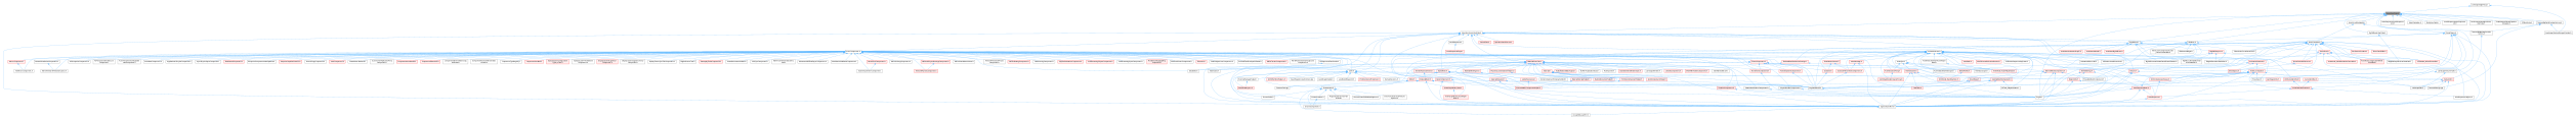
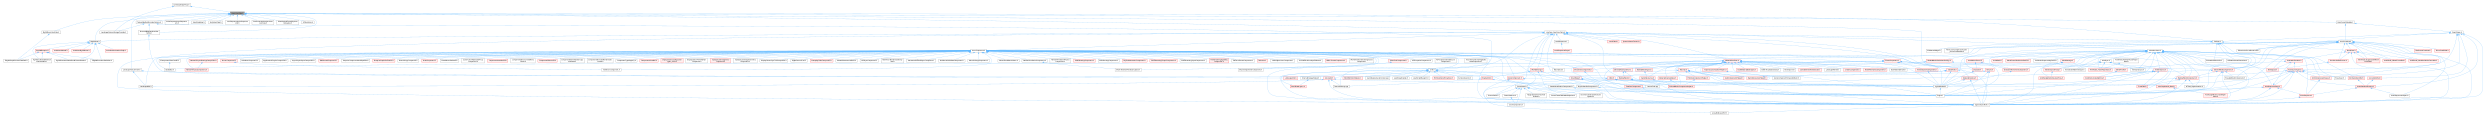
  digraph {
    fontname="Noto Sans"
    node [color=grey40 fillcolor=white fontname="Noto Sans" fontsize=10 shape=box style=filled]
    edge [color=steelblue1 dir=back fontname="Noto Sans" fontsize=10 labelfontname=Helvetica labelfontsize=10 style=solid]
    n1 [color=gray40 fillcolor=grey60 fontcolor=black height=0.2 label="AssetUserData.h" width=0.4]
    n2 [height=0.2 label="AnimCurveMetadata.h" width=0.4]
    n3 [height=0.2 label="Engine.h" width=0.4]
    n4 [height=0.2 label="Skeleton.h" width=0.4]
    n5 [height=0.2 label="AnimSequenceLevelSequence\lLink.h" width=0.4]
    n6 [height=0.2 label="AssetGuideline.h" width=0.4]
    n7 [height=0.2 label="BodyUserData.h" width=0.4]
    n8 [height=0.2 label="Interface_AssetUserData.h" width=0.4]
    n9 [height=0.2 label="RigVMHost.h" width=0.4]
    n10 [height=0.2 label="LandscapeTextureHash.h" width=0.4]
    n11 [height=0.2 label="LevelSequenceAnimSequence\lLink.h" width=0.4]
    n12 [height=0.2 label="PostProcessAnimationAsset\lUserData.h" width=0.4]
    n13 [height=0.2 label="RigVMAssetUserData.h" width=0.4]
    n14 [height=0.2 label="SubtitlesAndClosedCaptions\lDelegates.h" width=0.4]
    n15 [height=0.2 label="TextureAllMipDataProvider\lFactory.h" width=0.4]
    n16 [height=0.2 label="TextureMipDataProviderFactory.h" width=0.4]
    n17 [height=0.2 label="VPRootActor.h" width=0.4]
    n18 [height=0.2 label="BoneContainer.h" width=0.4]
    n19 [height=0.2 label="SmartName.h" width=0.4]
    n20 [color=red fillcolor="#FFF0F0" height=0.2 label="BonePose.h" width=0.4]
    n21 [color=red fillcolor="#FFF0F0" height=0.2 label="SkinnedMeshComponent.h" width=0.4]
    n22 [height=0.2 label="AnimationEditorUtils.h" width=0.4]
    n23 [height=0.2 label="AnimCurveCompressionCodec\l_UniformIndexable.h" width=0.4]
    n24 [height=0.2 label="AnimationAssetExtensions.h" width=0.4]
    n25 [height=0.2 label="SSkeletonWidget.h" width=0.4]
    n26 [height=0.2 label="EngineSharedPCH.h" width=0.4]
    n27 [color=red fillcolor="#FFF0F0" height=0.2 label="SkeletalMesh.h" width=0.4]
    n28 [height=0.2 label="GroomAsset.h" width=0.4]
    n29 [height=0.2 label="GroomCache.h" width=0.4]
    n30 [height=0.2 label="ActorComponent.h" width=0.4]
    n31 [height=0.2 label="Level.h" width=0.4]
    n32 [height=0.2 label="AnimationAsset.h" width=0.4]
    n33 [height=0.2 label="LevelSequence.h" width=0.4]
    n34 [color=red fillcolor="#FFF0F0" height=0.2 label="MaterialInterface.h" width=0.4]
    n35 [color=red fillcolor="#FFF0F0" height=0.2 label="SoundBase.h" width=0.4]
    n36 [color=red fillcolor="#FFF0F0" height=0.2 label="SoundClass.h" width=0.4]
    n37 [color=red fillcolor="#FFF0F0" height=0.2 label="SparseVolumeTexture.h" width=0.4]
    n38 [color=red fillcolor="#FFF0F0" height=0.2 label="StaticMesh.h" width=0.4]
    n39 [color=red fillcolor="#FFF0F0" height=0.2 label="Texture.h" width=0.4]
    n40 [color=red fillcolor="#FFF0F0" height=0.2 label="WorldSettings.h" width=0.4]
    n41 [color=red fillcolor="#FFF0F0" height=0.2 label="AnimNextAnimationGraph.h" width=0.4]
    n42 [color=red fillcolor="#FFF0F0" height=0.2 label="AnimNextModule.h" width=0.4]
    n43 [color=red fillcolor="#FFF0F0" height=0.2 label="AnimNextRigVMAsset.h" width=0.4]
    n44 [color=red fillcolor="#FFF0F0" height=0.2 label="RigVMBlueprint.h" width=0.4]
    n45 [height=0.2 label="RigVMCommentNodeDetailCustomization.h" width=0.4]
    n46 [height=0.2 label="RigVMLocalVariableDetail\lCustomization.h" width=0.4]
    n47 [height=0.2 label="SRigVMExecutionStackView.h" width=0.4]
    n48 [height=0.2 label="LandscapeEdgeFixup.h" width=0.4]
    n49 [height=0.2 label="LandscapeTextureStorageProvider.h" width=0.4]
    n50 [height=0.2 label="LandscapeEdit.h" width=0.4]
    n51 [color=red fillcolor="#FFF0F0" height=0.2 label="LandscapeUtils.h" width=0.4]
    n52 [height=0.2 label="SRigVMGraphPinUserDataPath.h" width=0.4]
    n53 [color=red fillcolor="#FFF0F0" height=0.2 label="Texture2D.h" width=0.4]
    n54 [height=0.2 label="Texture2DArray.cpp" width=0.4]
    n55 [color=red fillcolor="#FFF0F0" height=0.2 label="AnimCompressionTypes.h" width=0.4]
    n56 [color=red fillcolor="#FFF0F0" height=0.2 label="AnimNode_ModularVehicleController.h" width=0.4]
    n57 [color=red fillcolor="#FFF0F0" height=0.2 label="AnimNode_StageCoachWheel\lController.h" width=0.4]
    n58 [color=red fillcolor="#FFF0F0" height=0.2 label="AnimNode_WheelController.h" width=0.4]
    n59 [height=0.2 label="AnimSequenceHelpers.h" width=0.4]
    n60 [color=red fillcolor="#FFF0F0" height=0.2 label="AttributesContainer.h" width=0.4]
    n61 [color=red fillcolor="#FFF0F0" height=0.2 label="BlendSpace.h" width=0.4]
    n62 [color=red fillcolor="#FFF0F0" height=0.2 label="BoneSocketReference.h" width=0.4]
    n63 [height=0.2 label="EditorAnimCurveBoneLinks.h" width=0.4]
    n64 [height=0.2 label="EngineMinimal.h" width=0.4]
    n65 [color=red fillcolor="#FFF0F0" height=0.2 label="MirrorDataTable.h" width=0.4]
    n66 [height=0.2 label="PoseableMeshComponent.h" width=0.4]
    n67 [color=red fillcolor="#FFF0F0" height=0.2 label="SkeletalMeshReductionSettings.h" width=0.4]
    n68 [color=red fillcolor="#FFF0F0" height=0.2 label="SkinnedAssetCommon.h" width=0.4]
    n69 [color=red fillcolor="#FFF0F0" height=0.2 label="AnimCurveTypes.h" width=0.4]
    n70 [color=red fillcolor="#FFF0F0" height=0.2 label="AnimDataNotifications.h" width=0.4]
    n71 [color=red fillcolor="#FFF0F0" height=0.2 label="CurveIdentifier.h" width=0.4]
    n72 [height=0.2 label="PoseAsset.h" width=0.4]
    n73 [color=red fillcolor="#FFF0F0" height=0.2 label="AnimSequence.h" width=0.4]
    n74 [height=0.2 label="UnrealEdSharedPCH.h" width=0.4]
    n75 [color=red fillcolor="#FFF0F0" height=0.2 label="BlendProfile.h" width=0.4]
    n76 [color=red fillcolor="#FFF0F0" height=0.2 label="AnimNode_StateMachine.h" width=0.4]
    n77 [color=red fillcolor="#FFF0F0" height=0.2 label="AnimationRuntime.h" width=0.4]
    n78 [color=red fillcolor="#FFF0F0" height=0.2 label="SkinnedMeshComponentHelper.h" width=0.4]
    n79 [color=red fillcolor="#FFF0F0" height=0.2 label="SkeletalMeshComponent.h" width=0.4]
    n80 [height=0.2 label="GroomComponent.h" width=0.4]
    n81 [height=0.2 label="GroomCreateFollicleMaskOptions.h" width=0.4]
    n82 [height=0.2 label="GroomCreateStrandsTextures\lOptions.h" width=0.4]
    n83 [height=0.2 label="GroomInstance.h" width=0.4]
    n84 [height=0.2 label="NiagaraDataInterfaceHair\lStrands.h" width=0.4]
    n85 [height=0.2 label="BTTask_PlayAnimation.h" width=0.4]
    n86 [color=red fillcolor="#FFF0F0" height=0.2 label="TraceFilter.h" width=0.4]
    n87 [color=red fillcolor="#FFF0F0" height=0.2 label="AnimSequenceBase.h" width=0.4]
    n88 [height=0.2 label="AIPerceptionComponent.h" width=0.4]
    n89 [height=0.2 label="AIPerceptionStimuliSource\lComponent.h" width=0.4]
    n90 [height=0.2 label="ActorTextureStreamingBuild\lDataComponent.h" width=0.4]
    n91 [height=0.2 label="AnimNextComponent.h" width=0.4]
    n92 [height=0.2 label="ApplicationLifecycleComponent.h" width=0.4]
    n93 [height=0.2 label="AsyncPhysicsInputComponent.h" width=0.4]
    n94 [color=red fillcolor="#FFF0F0" height=0.2 label="BlackboardComponent.h" width=0.4]
    n95 [height=0.2 label="BlueprintComponentNodeSpawner.h" width=0.4]
    n96 [color=red fillcolor="#FFF0F0" height=0.2 label="BlueprintGraphDefinitions.h" width=0.4]
    n97 [height=0.2 label="BoundsCopyComponent.h" width=0.4]
    n98 [color=red fillcolor="#FFF0F0" height=0.2 label="BrainComponent.h" width=0.4]
    n99 [height=0.2 label="ChaosMoverBackend.h" width=0.4]
    n100 [color=red fillcolor="#FFF0F0" height=0.2 label="Character.h" width=0.4]
    n101 [height=0.2 label="ClusterUnionReplicatedProxy\lComponent.h" width=0.4]
    n102 [color=red fillcolor="#FFF0F0" height=0.2 label="ComponentAssetBroker.h" width=0.4]
+   n103 [height=0.2 label="ComponentEditorContextMenu\lContex.h" width=0.4]
    n104 [color=red fillcolor="#FFF0F0" height=0.2 label="ComponentEditorUtils.h" width=0.4]
    n105 [height=0.2 label="ComponentElementEditorCopy\lAndPaste.h" width=0.4]
    n106 [height=0.2 label="ComponentRecreateRenderState\lContext.h" width=0.4]
    n107 [height=0.2 label="ComponentTypeRegistry.h" width=0.4]
    n108 [color=red fillcolor="#FFF0F0" height=0.2 label="ComponentVisualizer.h" width=0.4]
    n109 [color=red fillcolor="#FFF0F0" height=0.2 label="DisplayClusterConfiguration\lTypes_ICVFX.h" width=0.4]
    n110 [height=0.2 label="DisplayClusterPreviewShare\lComponent.h" width=0.4]
    n111 [color=red fillcolor="#FFF0F0" height=0.2 label="DisplayClusterStageActor\lComponent.h" width=0.4]
    n112 [height=0.2 label="DisplayClusterStageGeometry\lComponent.h" width=0.4]
    n113 [height=0.2 label="DisplayClusterSyncTickComponent.h" width=0.4]
    n114 [height=0.2 label="DlgReferenceTree.h" width=0.4]
    n115 [color=red fillcolor="#FFF0F0" height=0.2 label="GameplayTasksComponent.h" width=0.4]
    n116 [color=red fillcolor="#FFF0F0" height=0.2 label="InputComponent.h" width=0.4]
    n117 [height=0.2 label="KismetReinstanceUtilities.h" width=0.4]
    n118 [height=0.2 label="LODSyncComponent.h" width=0.4]
    n119 [height=0.2 label="MarkActorRenderStateDirty\lTask.h" width=0.4]
    n120 [height=0.2 label="MaterialList.h" width=0.4]
    n121 [height=0.2 label="MetasoundOfflinePlayerComponent.h" width=0.4]
    n122 [height=0.2 label="ModularVehicleBaseComponent.h" width=0.4]
    n123 [color=red fillcolor="#FFF0F0" height=0.2 label="MovementComponent.h" width=0.4]
    n124 [color=red fillcolor="#FFF0F0" height=0.2 label="MoverComponent.h" width=0.4]
    n125 [height=0.2 label="NavMoverComponent.h" width=0.4]
    n126 [height=0.2 label="MoverDebugComponent.h" width=0.4]
    n127 [height=0.2 label="MoverNetworkPredictionLiaison.h" width=0.4]
    n128 [height=0.2 label="MoverStandaloneLiaison.h" width=0.4]
    n129 [color=red fillcolor="#FFF0F0" height=0.2 label="MusicClockComponent.h" width=0.4]
    n130 [height=0.2 label="MusicTempometerComponent.h" width=0.4]
    n131 [color=red fillcolor="#FFF0F0" height=0.2 label="NetworkPhysicsComponent.h" width=0.4]
    n132 [color=red fillcolor="#FFF0F0" height=0.2 label="NetworkPhysicsSettingsComponent.h" width=0.4]
    n133 [height=0.2 label="NetworkPredictionComponent.h" width=0.4]
    n134 [height=0.2 label="NetworkPredictionPhysics\lComponent.h" width=0.4]
    n135 [color=red fillcolor="#FFF0F0" height=0.2 label="PathFollowingComponent.h" width=0.4]
    n136 [height=0.2 label="PawnNoiseEmitterComponent.h" width=0.4]
    n137 [height=0.2 label="PawnSensingComponent.h" width=0.4]
    n138 [color=red fillcolor="#FFF0F0" height=0.2 label="PhysicalAnimationComponent.h" width=0.4]
    n139 [height=0.2 label="PhysicsHandleComponent.h" width=0.4]
    n140 [color=red fillcolor="#FFF0F0" height=0.2 label="PixelStreaming2InputComponent.h" width=0.4]
    n141 [height=0.2 label="PixelStreamingInputComponent.h" width=0.4]
    n142 [color=red fillcolor="#FFF0F0" height=0.2 label="PixelStreamingSignalling\lComponent.h" width=0.4]
    n143 [height=0.2 label="PlatformEventsComponent.h" width=0.4]
    n144 [height=0.2 label="SComponentClassCombo.h" width=0.4]
    n145 [height=0.2 label="SSCSEditor.h" width=0.4]
    n146 [color=red fillcolor="#FFF0F0" height=0.2 label="SceneComponent.h" width=0.4]
    n147 [color=red fillcolor="#FFF0F0" height=0.2 label="Selection.h" width=0.4]
    n148 [height=0.2 label="SmartObjectUserComponent.h" width=0.4]
    n149 [height=0.2 label="SourceEffectEnvelopeFollower.h" width=0.4]
    n150 [color=red fillcolor="#FFF0F0" height=0.2 label="TimelineComponent.h" width=0.4]
    n151 [color=red fillcolor="#FFF0F0" height=0.2 label="WaterTerrainComponent.h" width=0.4]
    n152 [height=0.2 label="WorldPartitionStreamingSource\lComponent.h" width=0.4]
    n153 [height=0.2 label="AsyncRegisterLevelContext.cpp" width=0.4]
    n154 [color=red fillcolor="#FFF0F0" height=0.2 label="Editor.h" width=0.4]
    n155 [color=red fillcolor="#FFF0F0" height=0.2 label="EngineUtils.h" width=0.4]
    n156 [height=0.2 label="ExternalPackageHelper.h" width=0.4]
    n157 [color=red fillcolor="#FFF0F0" height=0.2 label="WorldDataLayers.h" width=0.4]
    n158 [height=0.2 label="LevelDragDropOp.h" width=0.4]
    n159 [height=0.2 label="LevelScriptBlueprint.h" width=0.4]
    n160 [color=red fillcolor="#FFF0F0" height=0.2 label="PrimitiveSceneProxyDesc.h" width=0.4]
    n161 [height=0.2 label="SurfaceIterators.h" width=0.4]
    n162 [color=red fillcolor="#FFF0F0" height=0.2 label="WorldPartitionHelpers.h" width=0.4]
    n163 [color=red fillcolor="#FFF0F0" height=0.2 label="AnimGraphNode_Base.h" width=0.4]
    n164 [color=red fillcolor="#FFF0F0" height=0.2 label="AnimGraphNode_AssetPlayer\lBase.h" width=0.4]
    n165 [height=0.2 label="ActiveStateMachineScope.h" width=0.4]
    n166 [color=red fillcolor="#FFF0F0" height=0.2 label="AnimBank.h" width=0.4]
    n167 [color=red fillcolor="#FFF0F0" height=0.2 label="AnimInstance.h" width=0.4]
    n168 [color=red fillcolor="#FFF0F0" height=0.2 label="AnimInstanceProxy.h" width=0.4]
    n169 [color=red fillcolor="#FFF0F0" height=0.2 label="AnimSingleNodeInstanceProxy.h" width=0.4]
    n170 [color=red fillcolor="#FFF0F0" height=0.2 label="AnimMontage.h" width=0.4]
    n171 [color=red fillcolor="#FFF0F0" height=0.2 label="CharacterMovementComponent.h" width=0.4]
    n172 [color=red fillcolor="#FFF0F0" height=0.2 label="AnimNode_AssetPlayerBase.h" width=0.4]
    n173 [height=0.2 label="AnimNode_RelevantAssetPlayer\lBase.h" width=0.4]
    n174 [height=0.2 label="AnimSync.h" width=0.4]
    n175 [height=0.2 label="AnimSyncScope.h" width=0.4]
    n176 [color=red fillcolor="#FFF0F0" height=0.2 label="AttributeIdentifier.h" width=0.4]
    n177 [color=red fillcolor="#FFF0F0" height=0.2 label="MovieSceneStitchAnimSection.h" width=0.4]
    n178 [height=0.2 label="PushAnimSequenceKeyframe.h" width=0.4]
    n179 [color=red fillcolor="#FFF0F0" height=0.2 label="RootMotionSource.h" width=0.4]
    n180 [color=red fillcolor="#FFF0F0" height=0.2 label="LevelSequencePlayer.h" width=0.4]
    n181 [height=0.2 label="FractureTool.cpp" width=0.4]
    n182 [color=red fillcolor="#FFF0F0" height=0.2 label="ParticleSystemComponent.h" width=0.4]
    n183 [color=red fillcolor="#FFF0F0" height=0.2 label="AudioMaterialSlateTypes.h" width=0.4]
    n184 [height=0.2 label="BufferVisualizationData.h" width=0.4]
    n185 [height=0.2 label="FbxImporter.h" width=0.4]
    n186 [color=red fillcolor="#FFF0F0" height=0.2 label="GizmoElementRenderState.h" width=0.4]
    n187 [height=0.2 label="LandscapeRender.h" width=0.4]
    n188 [color=red fillcolor="#FFF0F0" height=0.2 label="LineSetComponent.h" width=0.4]
    n189 [color=red fillcolor="#FFF0F0" height=0.2 label="Material.h" width=0.4]
    n190 [color=red fillcolor="#FFF0F0" height=0.2 label="MeshComponentHelper.h" width=0.4]
    n191 [color=red fillcolor="#FFF0F0" height=0.2 label="NaniteResourcesHelper.h" width=0.4]
    n192 [color=red fillcolor="#FFF0F0" height=0.2 label="PrimitiveComponentHelper.h" width=0.4]
    n193 [color=red fillcolor="#FFF0F0" height=0.2 label="MaterialInstance.h" width=0.4]
    n194 [color=red fillcolor="#FFF0F0" height=0.2 label="MaterialOverlayHelper.h" width=0.4]
    n195 [color=red fillcolor="#FFF0F0" height=0.2 label="MeshWireframeComponent.h" width=0.4]
    n196 [color=red fillcolor="#FFF0F0" height=0.2 label="NaniteResources.h" width=0.4]
    n197 [color=red fillcolor="#FFF0F0" height=0.2 label="PropertyCustomizationHelpers.h" width=0.4]
    n198 [color=red fillcolor="#FFF0F0" height=0.2 label="SkeletalMeshTypes.h" width=0.4]
    n199 [height=0.2 label="SlateMaterialBrush.h" width=0.4]
    n200 [height=0.2 label="SceneComponentToDynamicMesh.h" width=0.4]
    n1 -> n2
    n1 -> n3
    n1 -> n4
    n1 -> n5
    n1 -> n6
    n1 -> n7
    n1 -> n8
    n1 -> n9
    n1 -> n10
    n1 -> n11
    n1 -> n12
    n1 -> n13
    n1 -> n14
    n1 -> n15
    n1 -> n16
    n1 -> n17
    n2 -> n18
    n2 -> n19
    n4 -> n3
    n4 -> n20
    n4 -> n21
    n4 -> n22
    n4 -> n23
    n4 -> n24
    n4 -> n25
    n8 -> n4
    n8 -> n9
    n8 -> n26
    n8 -> n27
    n8 -> n28
    n8 -> n29
    n8 -> n30
    n8 -> n31
    n8 -> n32
    n8 -> n33
    n8 -> n34
    n8 -> n35
    n8 -> n36
    n8 -> n37
    n8 -> n38
    n8 -> n39
    n8 -> n40
    n9 -> n41
    n9 -> n42
    n9 -> n43
    n9 -> n44
    n9 -> n45
    n9 -> n46
    n9 -> n47
    n10 -> n50
    n10 -> n51
    n13 -> n52
    n15 -> n53
    n16 -> n15
    n16 -> n49
    n16 -> n54
    n18 -> n3
    n18 -> n20
    n18 -> n21
    n18 -> n26
    n18 -> n55
    n18 -> n56
    n18 -> n57
    n18 -> n58
    n18 -> n59
    n18 -> n60
    n18 -> n61
    n18 -> n62
    n18 -> n63
    n18 -> n64
    n18 -> n65
    n18 -> n66
    n18 -> n67
    n18 -> n68
    n19 -> n4
    n19 -> n26
    n19 -> n63
    n19 -> n69
    n19 -> n70
    n19 -> n71
    n19 -> n72
    n20 -> n26
    n20 -> n56
    n20 -> n57
    n20 -> n58
    n20 -> n62
    n20 -> n77
    n21 -> n3
    n21 -> n26
    n21 -> n66
    n21 -> n78
    n21 -> n79
    n26 -> n74
    n27 -> n26
    n27 -> n28
    n27 -> n64
    n27 -> n78
    n28 -> n29
    n28 -> n80
    n28 -> n81
    n28 -> n82
    n28 -> n83
    n28 -> n84
    n30 -> n26
    n30 -> n31
    n30 -> n50
    n30 -> n64
    n30 -> n86
    n30 -> n88
    n30 -> n89
    n30 -> n90
    n30 -> n91
    n30 -> n92
    n30 -> n93
    n30 -> n94
    n30 -> n95
    n30 -> n96
    n30 -> n97
    n30 -> n98
    n30 -> n99
    n30 -> n100
    n30 -> n101
    n30 -> n102
+   n30 -> n103
    n30 -> n104
    n30 -> n105
    n30 -> n106
    n30 -> n107
    n30 -> n108
    n30 -> n109
    n30 -> n110
    n30 -> n111
    n30 -> n112
    n30 -> n113
    n30 -> n114
    n30 -> n115
    n30 -> n116
    n30 -> n117
    n30 -> n118
    n30 -> n119
    n30 -> n120
    n30 -> n121
    n30 -> n122
    n30 -> n123
    n30 -> n124
    n30 -> n125
    n30 -> n126
    n30 -> n127
    n30 -> n128
    n30 -> n129
    n30 -> n130
    n30 -> n131
    n30 -> n132
    n30 -> n133
    n30 -> n134
    n30 -> n135
    n30 -> n136
    n30 -> n137
    n30 -> n138
    n30 -> n139
    n30 -> n140
    n30 -> n141
    n30 -> n142
    n30 -> n143
    n30 -> n144
    n30 -> n145
    n30 -> n146
    n30 -> n147
    n30 -> n148
    n30 -> n149
    n30 -> n150
    n30 -> n151
    n30 -> n152
    n31 -> n3
    n31 -> n26
    n31 -> n153
    n31 -> n154
    n31 -> n155
    n31 -> n156
    n31 -> n157
    n31 -> n158
    n31 -> n159
    n31 -> n160
    n31 -> n161
    n31 -> n162
    n32 -> n22
    n32 -> n24
    n32 -> n26
    n32 -> n55
    n32 -> n61
    n32 -> n72
    n32 -> n73
    n32 -> n76
    n32 -> n77
    n32 -> n79
    n32 -> n85
    n32 -> n87
    n32 -> n100
    n32 -> n163
    n32 -> n164
    n32 -> n165
    n32 -> n166
    n32 -> n167
    n32 -> n168
    n32 -> n169
    n32 -> n170
    n32 -> n171
    n32 -> n172
    n32 -> n173
    n32 -> n174
    n32 -> n175
    n32 -> n176
    n32 -> n177
    n32 -> n178
    n32 -> n179
    n33 -> n180
    n34 -> n3
    n34 -> n26
    n34 -> n78
    n34 -> n120
    n34 -> n181
    n34 -> n182
    n34 -> n183
    n34 -> n184
    n34 -> n185
    n34 -> n186
    n34 -> n187
    n34 -> n188
    n34 -> n189
    n34 -> n190
    n34 -> n191
    n34 -> n192
    n34 -> n193
    n34 -> n194
    n34 -> n195
    n34 -> n196
    n34 -> n197
    n34 -> n198
    n34 -> n199
    n35 -> n26
    n35 -> n64
    n38 -> n26
    n38 -> n64
    n38 -> n154
    n38 -> n191
    n39 -> n3
    n39 -> n26
    n39 -> n53
    n40 -> n3
    n40 -> n26
    n40 -> n155
    n44 -> n45
    n44 -> n46
    n44 -> n47
    n44 -> n52
    n48 -> n1
    n48 -> n49
    n53 -> n26
    n53 -> n50
    n53 -> n54
    n53 -> n64
    n55 -> n73
    n62 -> n61
    n64 -> n3
    n67 -> n68
    n67 -> n75
    n68 -> n27
    n68 -> n78
    n69 -> n3
    n69 -> n26
    n69 -> n55
    n69 -> n64
    n69 -> n70
    n69 -> n71
    n69 -> n72
    n69 -> n79
    n69 -> n87
    n70 -> n59
    n70 -> n73
    n71 -> n70
    n73 -> n26
    n75 -> n76
    n77 -> n61
    n77 -> n69
    n77 -> n75
    n79 -> n26
    n79 -> n64
    n79 -> n85
    n79 -> n86
    n83 -> n80
    n87 -> n3
    n87 -> n26
    n87 -> n73
    n87 -> n77
    n100 -> n64
    n116 -> n26
    n116 -> n64
    n123 -> n3
    n124 -> n125
    n129 -> n130
    n132 -> n131
    n133 -> n127
    n136 -> n3
    n139 -> n3
    n144 -> n145
    n146 -> n21
    n146 -> n26
    n146 -> n64
    n146 -> n79
    n146 -> n123
    n146 -> n145
    n146 -> n182
    n150 -> n3
    n154 -> n74
    n154 -> n163
    n154 -> n181
    n155 -> n3
    n155 -> n54
    n156 -> n157
    n163 -> n164
    n167 -> n3
    n167 -> n26
    n167 -> n76
    n167 -> n86
    n168 -> n169
    n170 -> n26
    n170 -> n171
    n171 -> n64
    n173 -> n172
    n174 -> n165
    n174 -> n167
    n174 -> n168
    n174 -> n172
    n174 -> n175
    n176 -> n70
    n179 -> n100
    n179 -> n171
    n182 -> n64
    n189 -> n26
    n189 -> n51
    n189 -> n64
    n189 -> n190
    n189 -> n191
    n189 -> n192
    n191 -> n191
    n192 -> n78
    n193 -> n26
    n193 -> n64
    n194 -> n78
    n196 -> n78
    n197 -> n200
    n198 -> n196
  }
